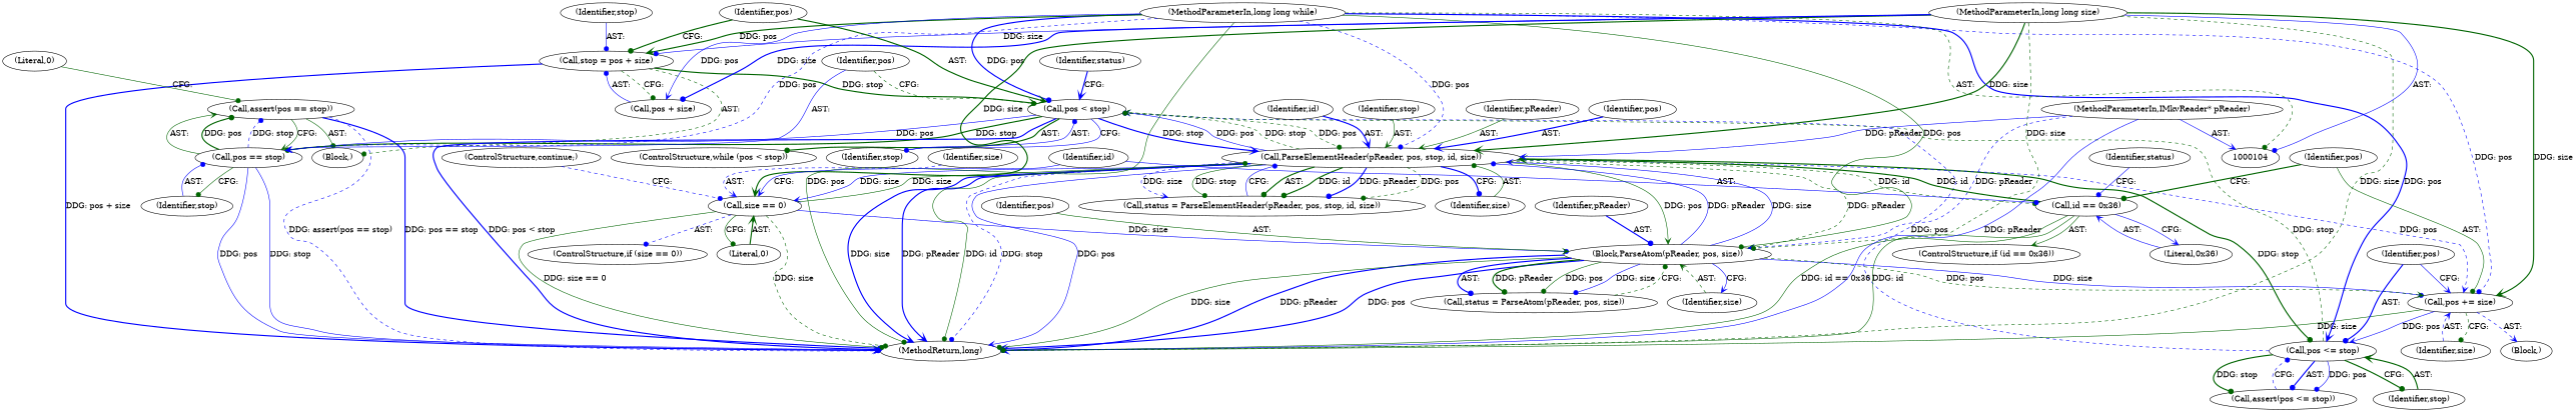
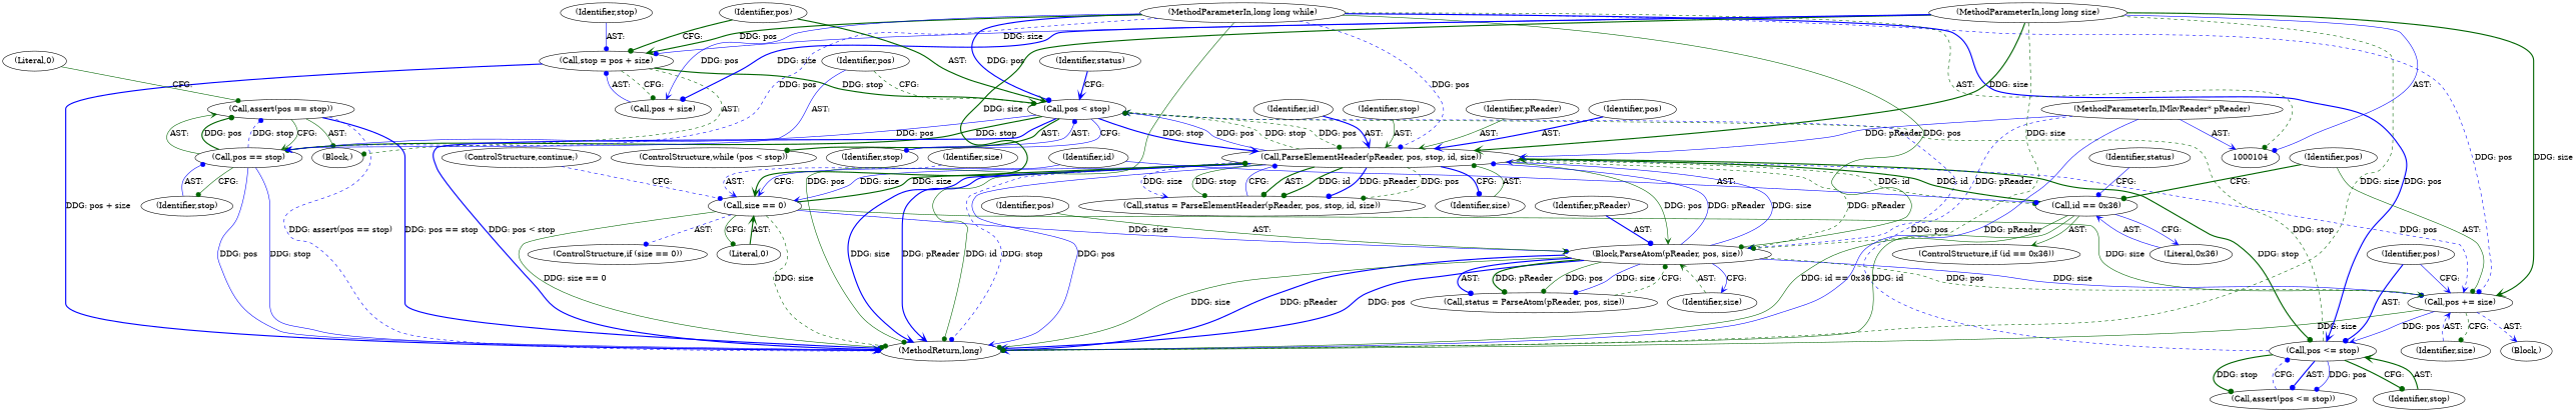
  digraph {
    edge [arrowhead=dot color=blue style=solid]
    n1 [label="(Call,assert(pos == stop))"]
    n2 [label="(Call,pos == stop)"]
    n3 [label="(MethodReturn,long)"]
    n4 [label="(Block,)"]
    n5 [label="(Identifier,stop)"]
    n6 [label="(Call,pos < stop)"]
    n7 [label="(Call,ParseElementHeader(pReader, pos, stop, id, size))"]
    n8 [label="(ControlStructure,while (pos < stop))"]
    n9 [label="(Identifier,stop)"]
    n10 [label="(Call,pos <= stop)"]
    n11 [label="(Call,pos += size)"]
    n12 [label="(Call,size == 0)"]
    n13 [label="(Block,ParseAtom(pReader, pos, size))"]
    n14 [label="(Call,id == 0x36)"]
    n15 [label="(Call,status = ParseElementHeader(pReader, pos, stop, id, size))"]
    n16 [label="(Identifier,size)"]
    n17 [label="(Call,assert(pos <= stop))"]
    n18 [label="(Identifier,stop)"]
    n19 [label="(Block,)"]
    n20 [label="(Identifier,size)"]
    n21 [label="(ControlStructure,if (size == 0))"]
    n22 [label="(Literal,0)"]
    n23 [label="(Identifier,size)"]
    n24 [label="(Call,status = ParseAtom(pReader, pos, size))"]
    n25 [label="(Literal,0x36)"]
    n26 [label="(ControlStructure,if (id == 0x36))"]
    n27 [label="(MethodParameterIn,IMkvReader* pReader)"]
    1000104
    n29 [label="(MethodParameterIn,long long while)"]
    n30 [label="(Call,stop = pos + size)"]
    n31 [label="(Call,pos + size)"]
    n32 [label="(MethodParameterIn,long long size)"]
    n33 [label="(Identifier,stop)"]
    n34 [label="(Identifier,size)"]
    n35 [label="(Identifier,pReader)"]
    n36 [label="(Identifier,pos)"]
    n37 [label="(Literal,0)"]
    n38 [label="(Identifier,stop)"]
    n39 [label="(ControlStructure,continue;)"]
    n40 [label="(Identifier,status)"]
    n41 [label="(Identifier,pos)"]
    n42 [label="(Identifier,pos)"]
    n43 [label="(Identifier,id)"]
    n44 [label="(Identifier,id)"]
    n45 [label="(Identifier,pos)"]
    n46 [label="(Identifier,pos)"]
    n47 [label="(Identifier,pos)"]
    n48 [label="(Identifier,status)"]
    n49 [label="(Identifier,pReader)"]
    n1 -> n2 [arrowhead=vee color=darkgreen label="CFG: "]
    n1 -> n3 [arrowhead=vee label="DDG: assert(pos == stop)" style=dashed]
    n1 -> n3 [label="DDG: pos == stop" style=bold]
    n1 -> n4 [color=darkgreen label="AST: "]
    n2 -> n1 [arrowhead=vee color=darkgreen label="AST: "]
    n2 -> n1 [color=darkgreen label="DDG: pos" style=bold]
    n2 -> n1 [label="DDG: stop" style=dashed]
    n2 -> n3 [label="DDG: stop"]
    n2 -> n3 [arrowhead=vee label="DDG: pos"]
    n2 -> n5 [color=darkgreen label="CFG: "]
    n5 -> n2 [label="AST: "]
    n6 -> n2 [arrowhead=vee label="DDG: pos"]
    n6 -> n2 [color=darkgreen label="DDG: stop" style=bold]
    n6 -> n3 [arrowhead=vee label="DDG: pos < stop" style=bold]
    n6 -> n7 [color=darkgreen label="DDG: pos" style=dashed]
    n6 -> n7 [arrowhead=vee label="DDG: stop" style=bold]
    n6 -> n8 [color=darkgreen label="AST: " style=bold]
    n6 -> n9 [label="CFG: "]
    n7 -> n3 [arrowhead=vee label="DDG: pos"]
    n7 -> n3 [arrowhead=vee label="DDG: size" style=bold]
    n7 -> n3 [arrowhead=vee label="DDG: pReader" style=bold]
    n7 -> n3 [color=darkgreen label="DDG: id"]
    n7 -> n3 [label="DDG: stop" style=dashed]
    n7 -> n6 [arrowhead=vee label="DDG: pos"]
    n7 -> n6 [arrowhead=vee color=darkgreen label="DDG: stop" style=dashed]
    n7 -> n10 [color=darkgreen label="DDG: stop" style=bold]
    n7 -> n11 [arrowhead=vee label="DDG: pos" style=dashed]
    n7 -> n12 [arrowhead=vee label="DDG: size"]
    n7 -> n13 [arrowhead=vee color=darkgreen label="DDG: pReader" style=dashed]
    n7 -> n13 [arrowhead=vee color=darkgreen label="DDG: pos"]
    n7 -> n14 [color=darkgreen label="DDG: id" style=dashed]
    n7 -> n15 [color=darkgreen label="AST: " style=bold]
    n7 -> n15 [color=darkgreen label="DDG: id" style=bold]
    n7 -> n15 [label="DDG: pReader" style=bold]
    n7 -> n15 [color=darkgreen label="DDG: pos" style=dashed]
    n7 -> n15 [arrowhead=vee label="DDG: size" style=dashed]
    n7 -> n15 [color=darkgreen label="DDG: stop"]
    n7 -> n16 [label="CFG: " style=bold]
    n9 -> n6 [label="AST: "]
    n10 -> n6 [label="DDG: pos" style=dashed]
    n10 -> n6 [color=darkgreen label="DDG: stop" style=dashed]
    n10 -> n17 [label="AST: " style=bold]
    n10 -> n17 [label="DDG: pos"]
    n10 -> n17 [color=darkgreen label="DDG: stop" style=bold]
    n10 -> n18 [color=darkgreen label="CFG: " style=bold]
    n11 -> n3 [arrowhead=vee color=darkgreen label="DDG: size"]
    n11 -> n10 [arrowhead=vee label="DDG: pos"]
    n11 -> n19 [arrowhead=vee label="AST: " style=dashed]
    n11 -> n20 [color=darkgreen label="CFG: " style=dashed]
    n12 -> n3 [color=darkgreen label="DDG: size" style=dashed]
    n12 -> n3 [color=darkgreen label="DDG: size == 0"]
-   n12 -> n7 [color=darkgreen label="DDG: size"]
+   n12 -> n7 [color=darkgreen label="DDG: size" style=bold]
+   n12 -> n11 [color=darkgreen label="DDG: size"]
    n12 -> n13 [label="DDG: size"]
    n12 -> n21 [label="AST: " style=dashed]
    n12 -> n22 [color=darkgreen label="CFG: "]
    n13 -> n3 [arrowhead=vee label="DDG: pReader" style=bold]
    n13 -> n3 [arrowhead=vee label="DDG: pos" style=bold]
    n13 -> n3 [color=darkgreen label="DDG: size"]
    n13 -> n7 [label="DDG: pReader"]
    n13 -> n7 [arrowhead=vee label="DDG: size"]
    n13 -> n11 [label="DDG: size"]
    n13 -> n11 [arrowhead=vee color=darkgreen label="DDG: pos" style=dashed]
    n13 -> n23 [arrowhead=vee label="CFG: "]
    n13 -> n24 [label="AST: " style=bold]
    n13 -> n24 [color=darkgreen label="DDG: pReader" style=bold]
    n13 -> n24 [color=darkgreen label="DDG: pos"]
    n13 -> n24 [label="DDG: size"]
    n14 -> n3 [color=darkgreen label="DDG: id == 0x36"]
    n14 -> n3 [color=darkgreen label="DDG: id"]
    n14 -> n7 [arrowhead=vee color=darkgreen label="DDG: id" style=bold]
    n14 -> n25 [arrowhead=vee label="CFG: "]
    n14 -> n26 [arrowhead=vee color=darkgreen label="AST: "]
    n15 -> n7 [label="CFG: "]
    n16 -> n7 [color=darkgreen label="AST: "]
    n17 -> n10 [label="CFG: " style=dashed]
    n18 -> n10 [arrowhead=vee color=darkgreen label="AST: " style=bold]
    n20 -> n11 [arrowhead=vee label="AST: " style=dashed]
    n22 -> n12 [arrowhead=vee color=darkgreen label="AST: " style=bold]
    n23 -> n13 [arrowhead=vee color=darkgreen label="AST: " style=dashed]
    n24 -> n13 [color=darkgreen label="CFG: " style=dashed]
    n25 -> n14 [arrowhead=vee label="AST: "]
    n27 -> n3 [label="DDG: pReader"]
    n27 -> n7 [arrowhead=vee label="DDG: pReader"]
    n27 -> n13 [arrowhead=vee label="DDG: pReader" style=dashed]
    n27 -> 1000104 [arrowhead=vee label="AST: "]
    n29 -> n2 [arrowhead=vee label="DDG: pos" style=dashed]
    n29 -> n3 [color=darkgreen label="DDG: pos"]
    n29 -> n6 [label="DDG: pos" style=bold]
    n29 -> n7 [label="DDG: pos" style=dashed]
    n29 -> n10 [arrowhead=vee label="DDG: pos" style=bold]
    n29 -> n11 [label="DDG: pos" style=dashed]
    n29 -> n13 [color=darkgreen label="DDG: pos"]
    n29 -> 1000104 [color=darkgreen label="AST: " style=dashed]
    n29 -> n30 [arrowhead=vee color=darkgreen label="DDG: pos" style=bold]
    n29 -> n31 [arrowhead=vee label="DDG: pos"]
    n30 -> n3 [label="DDG: pos + size" style=bold]
    n30 -> n4 [color=darkgreen label="AST: " style=dashed]
    n30 -> n6 [arrowhead=vee color=darkgreen label="DDG: stop" style=bold]
    n30 -> n31 [color=darkgreen label="CFG: " style=dashed]
    n31 -> n30 [label="AST: "]
    n32 -> n3 [color=darkgreen label="DDG: size" style=dashed]
    n32 -> n7 [arrowhead=vee color=darkgreen label="DDG: size" style=bold]
    n32 -> n11 [arrowhead=vee color=darkgreen label="DDG: size" style=bold]
    n32 -> n12 [arrowhead=vee color=darkgreen label="DDG: size" style=bold]
    n32 -> n13 [color=darkgreen label="DDG: size" style=dashed]
    n32 -> 1000104 [label="AST: "]
    n32 -> n30 [label="DDG: size"]
    n32 -> n31 [label="DDG: size" style=bold]
    n33 -> n7 [arrowhead=vee color=darkgreen label="AST: "]
    n34 -> n12 [arrowhead=vee label="AST: " style=dashed]
    n35 -> n7 [arrowhead=vee color=darkgreen label="AST: "]
    n36 -> n7 [arrowhead=vee label="AST: " style=bold]
    n37 -> n1 [color=darkgreen label="CFG: "]
    n38 -> n30 [label="AST: "]
    n39 -> n12 [label="CFG: " style=dashed]
    n40 -> n14 [label="CFG: "]
    n41 -> n11 [color=darkgreen label="AST: "]
    n41 -> n14 [color=darkgreen label="CFG: " style=bold]
    n42 -> n6 [arrowhead=vee color=darkgreen label="AST: " style=bold]
    n42 -> n30 [color=darkgreen label="CFG: " style=bold]
    n43 -> n12 [arrowhead=vee label="CFG: "]
    n43 -> n14 [label="AST: "]
    n44 -> n7 [arrowhead=vee label="AST: " style=bold]
    n45 -> n10 [label="AST: " style=bold]
    n45 -> n11 [arrowhead=vee label="CFG: "]
    n46 -> n13 [arrowhead=vee color=darkgreen label="AST: "]
    n47 -> n2 [arrowhead=vee label="AST: "]
    n47 -> n6 [color=darkgreen label="CFG: " style=dashed]
    n48 -> n6 [arrowhead=vee label="CFG: " style=bold]
    n49 -> n13 [label="AST: " style=bold]
  }
